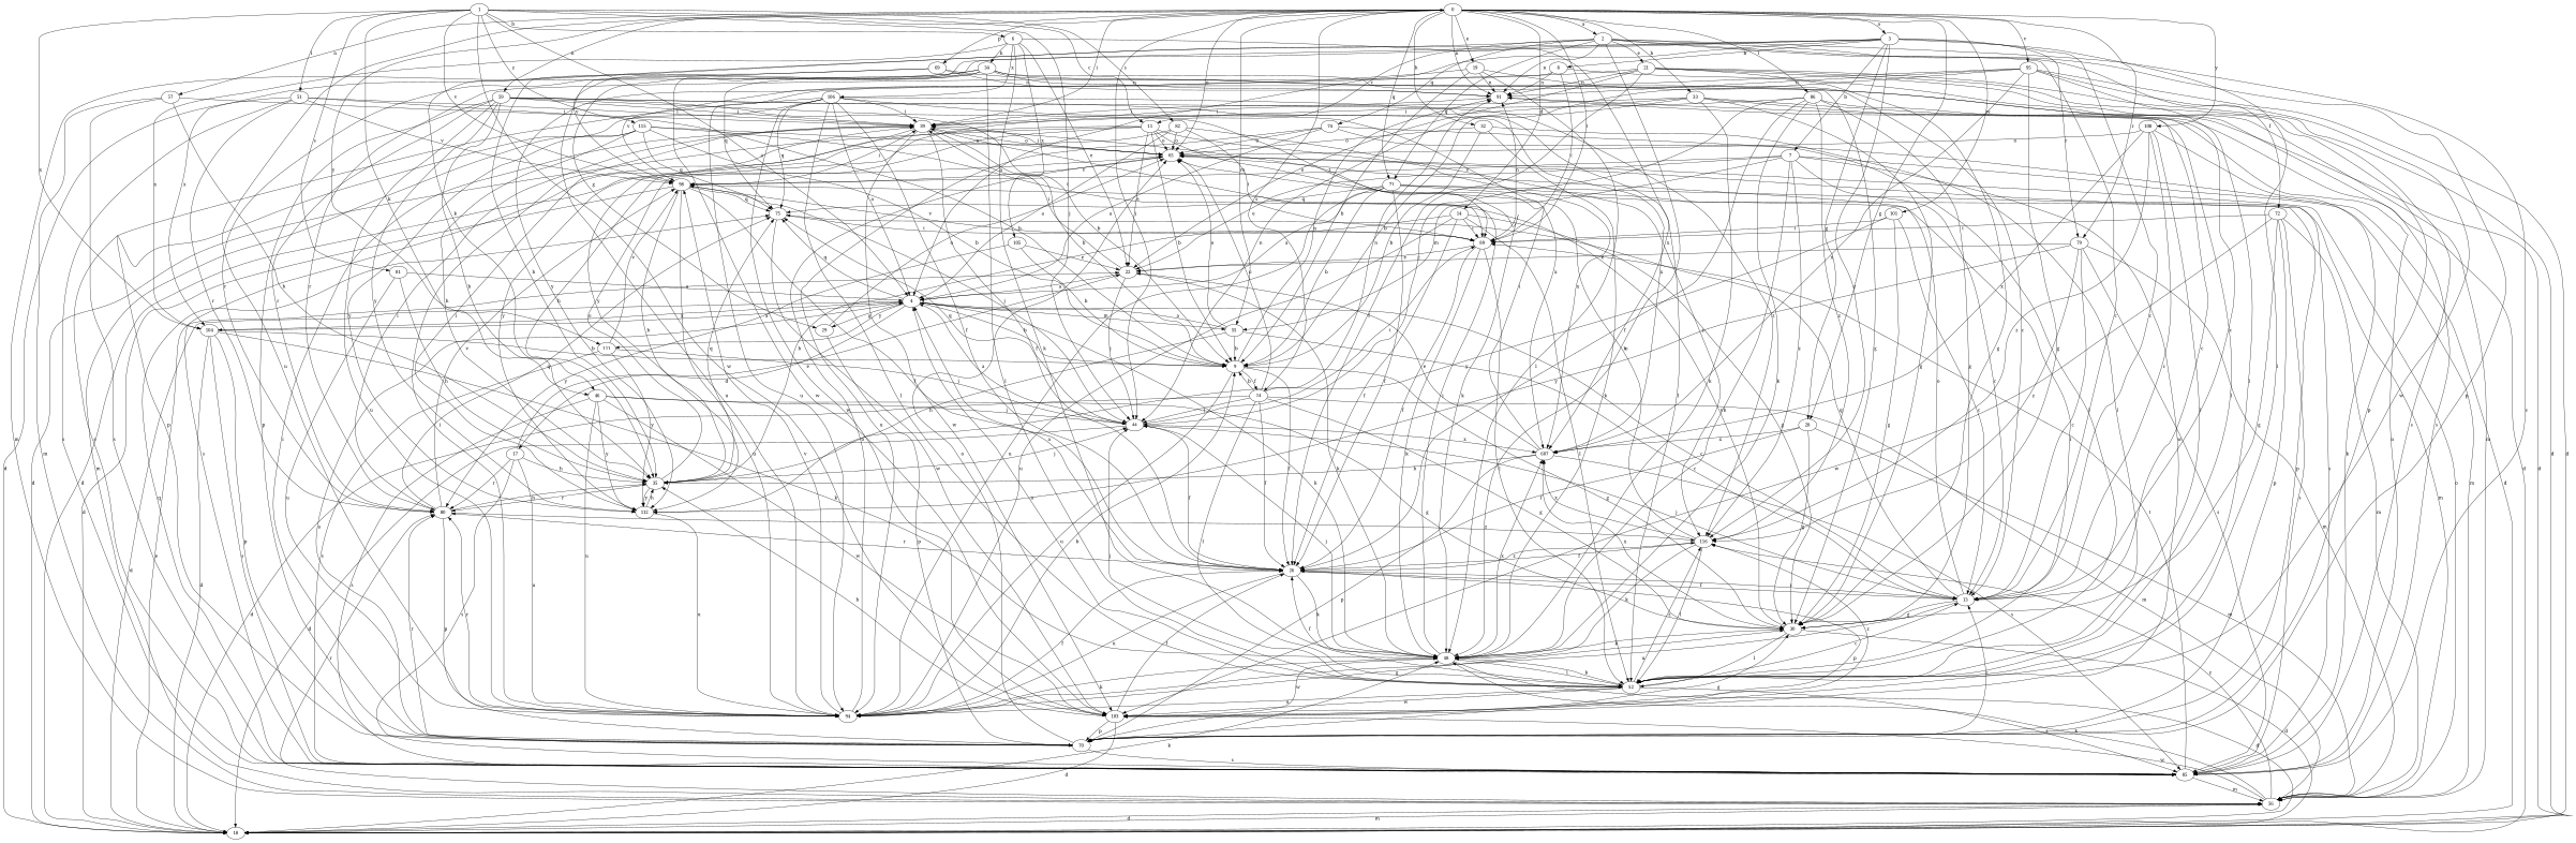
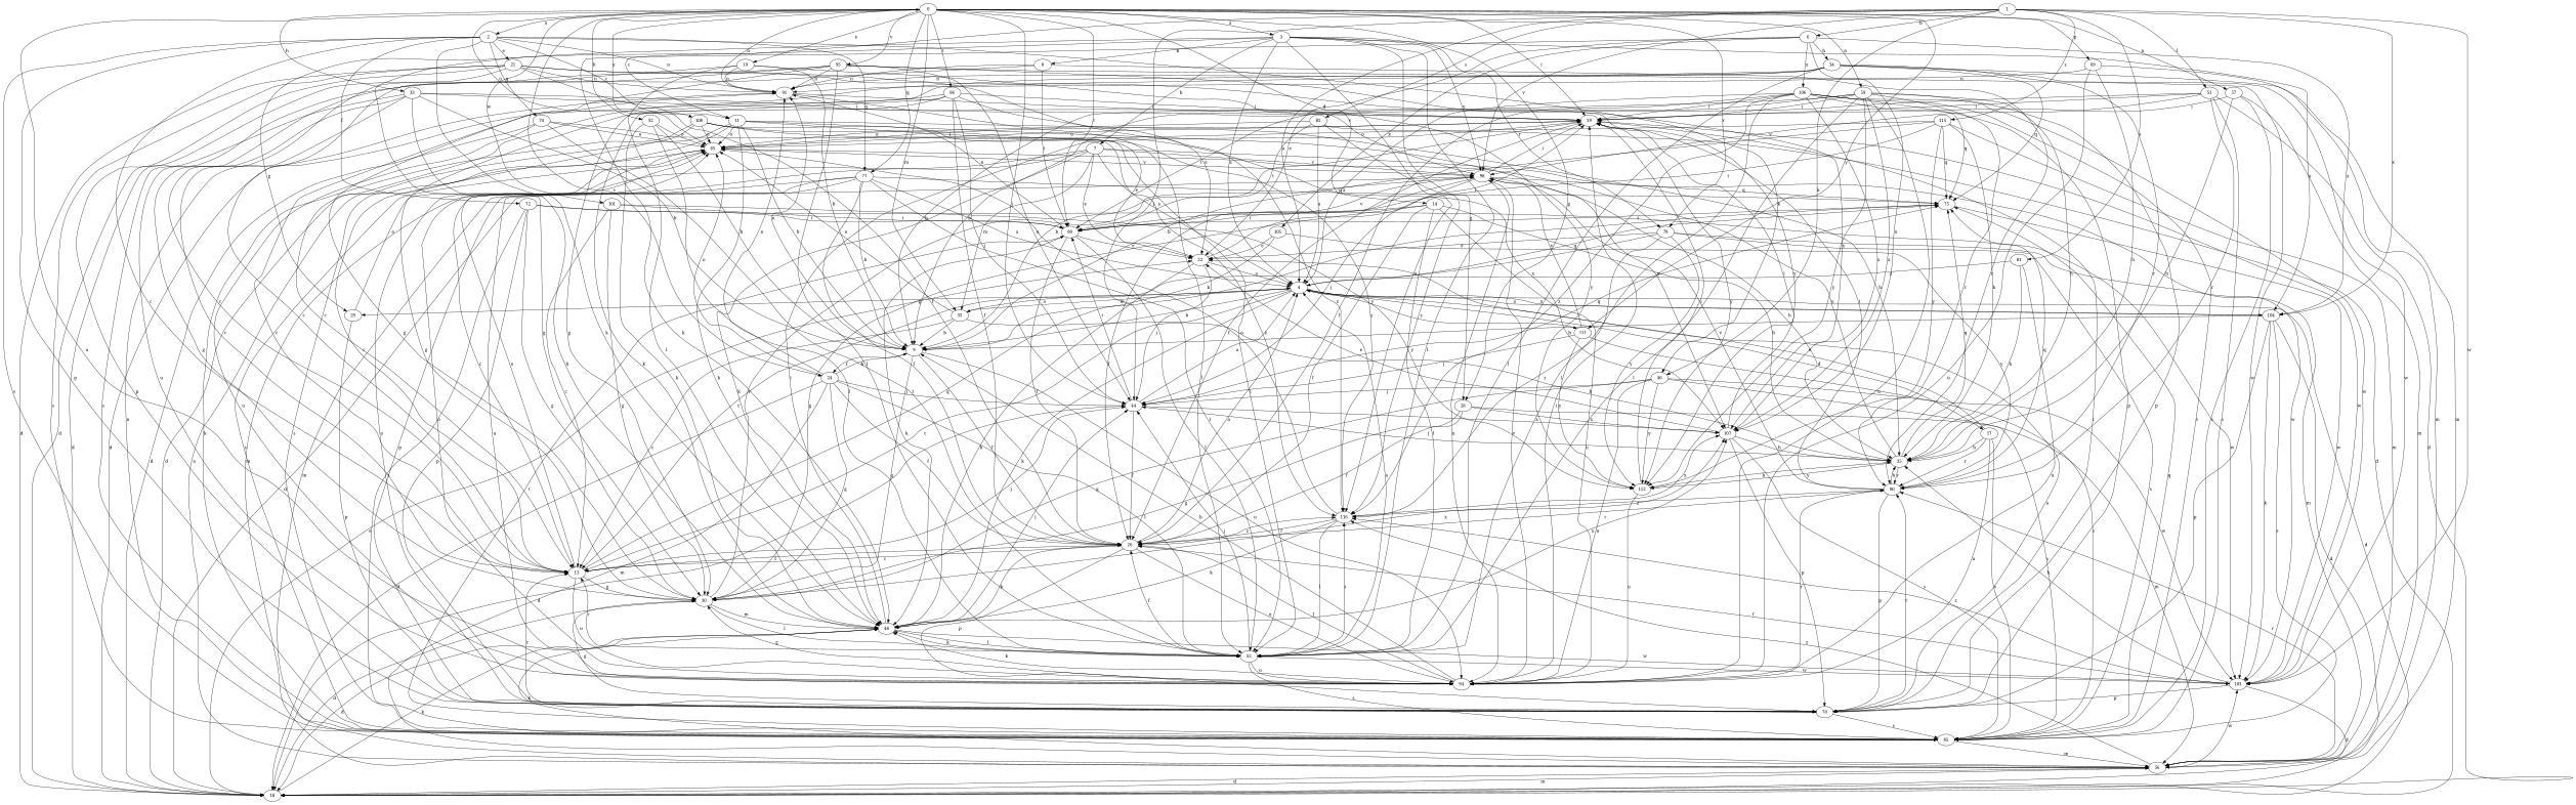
  strict digraph {
    fontname="Noto Serif"
    node [fontname="Noto Serif"]
    edge [fontname="Noto Serif"]
    0
    2
    3
    14
    19
    24
    28
    32
    33
    39
    44
    55
    57
    59
    n15 [label=91]
    65
    69
    71
    79
    86
    89
    95
    101
    108
    111
    11
    46
    13
    21
    48
    70
    72
    74
    85
    4
    98
    104
    7
    8
    29
    52
    116
    94
    26
    30
    35
    9
    18
    56
-   107 [label=607]
+   107
    112
    103
    75
    80
    22
    1
    6
    51
    81
    82
    115
    17
    34
    105
    106
    0 -> 2 [label=a]
    0 -> 3 [label=a]
    0 -> 14 [label=d]
    0 -> 19 [label=e]
    0 -> 24 [label=s]
    0 -> 28 [label=g]
    0 -> 32 [label=h]
    0 -> 33 [label=h]
    0 -> 39 [label=i]
    0 -> 44 [label=j]
    0 -> 55 [label=m]
    0 -> 57 [label=n]
    0 -> 59 [label=n]
    0 -> n15 [label=n]
    0 -> 65 [label=o]
    0 -> 69 [label=p]
    0 -> 71 [label=q]
    0 -> 79 [label=r]
    0 -> 86 [label=t]
    0 -> 89 [label=t]
    0 -> 95 [label=v]
    0 -> 101 [label=w]
    0 -> 108 [label=y]
    0 -> 111 [label=y]
    2 -> n15 [label=n]
    2 -> 71 [label=q]
    2 -> 11 [label=c]
    2 -> 46 [label=k]
    2 -> 13 [label=c]
    2 -> 21 [label=e]
    2 -> 48 [label=k]
    2 -> 70 [label=p]
    2 -> 72 [label=f]
    2 -> 74 [label=q]
    2 -> 85 [label=s]
    3 -> 28 [label=g]
    3 -> 79 [label=r]
    3 -> 13 [label=c]
    3 -> 4 [label=a]
    3 -> 98 [label=v]
    3 -> 104 [label=x]
    3 -> 7 [label=b]
    3 -> 8 [label=b]
    3 -> 29 [label=g]
    3 -> 52 [label=l]
    3 -> 116 [label=z]
    14 -> 89 [label=t]
    14 -> 52 [label=l]
    14 -> 94 [label=u]
    14 -> 26 [label=f]
    14 -> 30 [label=g]
    14 -> 35 [label=h]
    19 -> n15 [label=n]
    19 -> 13 [label=c]
    19 -> 48 [label=l]
    19 -> 98 [label=v]
    19 -> 9 [label=b]
    24 -> 44 [label=j]
    24 -> n15 [label=n]
    24 -> 65 [label=o]
    24 -> 52 [label=l]
    24 -> 26 [label=f]
    24 -> 30 [label=g]
    24 -> 9 [label=b]
    24 -> 18 [label=d]
    24 -> 56 [label=m]
    28 -> 26 [label=f]
    28 -> 30 [label=g]
    28 -> 56 [label=m]
    28 -> 107 [label=x]
    32 -> 65 [label=o]
    32 -> 48 [label=k]
    32 -> 52 [label=l]
    32 -> 9 [label=b]
    33 -> 39 [label=i]
    33 -> 13 [label=c]
    33 -> 48 [label=k]
    33 -> 30 [label=g]
    33 -> 9 [label=b]
    33 -> 18 [label=d]
    33 -> 112 [label=y]
    39 -> 65 [label=o]
    39 -> 26 [label=f]
    39 -> 9 [label=b]
    39 -> 112 [label=y]
    39 -> 103 [label=w]
    44 -> 89 [label=t]
    44 -> 4 [label=a]
    44 -> 26 [label=f]
    44 -> 18 [label=d]
    44 -> 107 [label=x]
    44 -> 75 [label=q]
    55 -> 65 [label=o]
    55 -> 13 [label=c]
    55 -> 4 [label=a]
    55 -> 35 [label=h]
    55 -> 9 [label=b]
    57 -> 39 [label=i]
    57 -> 85 [label=s]
    57 -> 35 [label=h]
    57 -> 56 [label=m]
    59 -> 39 [label=i]
    59 -> 89 [label=t]
    59 -> 70 [label=p]
    59 -> 52 [label=l]
    59 -> 94 [label=u]
    59 -> 35 [label=h]
    59 -> 9 [label=b]
    59 -> 107 [label=x]
    59 -> 112 [label=y]
    59 -> 80 [label=r]
    n15 -> 39 [label=i]
+   n15 -> 13 [label=c]
    n15 -> 52 [label=l]
    65 -> 39 [label=i]
    65 -> 85 [label=s]
    65 -> 98 [label=v]
    69 -> n15 [label=n]
    69 -> 94 [label=u]
    69 -> 35 [label=h]
    69 -> 56 [label=m]
    71 -> 70 [label=p]
    71 -> 4 [label=a]
    71 -> 52 [label=l]
    71 -> 94 [label=u]
    71 -> 26 [label=f]
    71 -> 9 [label=b]
    71 -> 56 [label=m]
    71 -> 75 [label=q]
    79 -> 13 [label=c]
    79 -> 85 [label=s]
    79 -> 116 [label=z]
    79 -> 56 [label=m]
    79 -> 112 [label=y]
    79 -> 22 [label=e]
    86 -> 39 [label=i]
    86 -> 44 [label=j]
    86 -> 48 [label=k]
    86 -> 116 [label=z]
    86 -> 26 [label=f]
    86 -> 30 [label=g]
    86 -> 18 [label=d]
    89 -> n15 [label=n]
    89 -> 48 [label=k]
    89 -> 98 [label=v]
    89 -> 52 [label=l]
    89 -> 26 [label=f]
    89 -> 22 [label=e]
    95 -> 44 [label=n]
    95 -> n15 [label=n]
    95 -> 52 [label=l]
    95 -> 94 [label=u]
    95 -> 30 [label=g]
    95 -> 18 [label=d]
    95 -> 107 [label=x]
    95 -> 103 [label=w]
    101 -> 89 [label=t]
    101 -> 13 [label=c]
    101 -> 30 [label=g]
    101 -> 112 [label=y]
    108 -> 65 [label=o]
    108 -> 13 [label=c]
    108 -> 85 [label=k]
    108 -> 52 [label=l]
    108 -> 116 [label=z]
    108 -> 107 [label=x]
    111 -> 44 [label=j]
    111 -> 85 [label=s]
    111 -> 98 [label=v]
    111 -> 112 [label=y]
    11 -> 65 [label=o]
    11 -> 48 [label=k]
    11 -> 85 [label=s]
    11 -> 35 [label=h]
    11 -> 9 [label=b]
    11 -> 18 [label=d]
    11 -> 107 [label=x]
    11 -> 22 [label=e]
    46 -> 44 [label=j]
    46 -> 85 [label=s]
    46 -> 94 [label=u]
    46 -> 30 [label=g]
    46 -> 112 [label=y]
    46 -> 103 [label=w]
    13 -> 44 [label=j]
    13 -> 65 [label=o]
    13 -> 94 [label=u]
    13 -> 26 [label=f]
    13 -> 30 [label=g]
    13 -> 75 [label=q]
    21 -> n15 [label=n]
    21 -> 70 [label=p]
    21 -> 85 [label=s]
    21 -> 26 [label=f]
    21 -> 30 [label=g]
    21 -> 18 [label=d]
    21 -> 112 [label=y]
    21 -> 22 [label=e]
    48 -> 39 [label=i]
    48 -> 44 [label=j]
    48 -> 52 [label=l]
    48 -> 18 [label=d]
    48 -> 107 [label=x]
    48 -> 103 [label=w]
    70 -> 39 [label=i]
    70 -> 65 [label=o]
    70 -> 13 [label=c]
    70 -> 85 [label=s]
    70 -> 4 [label=a]
    70 -> 30 [label=g]
    70 -> 80 [label=r]
    72 -> 89 [label=t]
    72 -> 70 [label=p]
    72 -> 85 [label=s]
    72 -> 30 [label=g]
-   72 -> 56 [label=m]
    72 -> 103 [label=w]
    74 -> 65 [label=o]
    74 -> 4 [label=a]
    74 -> 52 [label=l]
    74 -> 94 [label=u]
    74 -> 18 [label=d]
    85 -> n15 [label=n]
    85 -> 89 [label=t]
    85 -> 56 [label=m]
    85 -> 75 [label=q]
    4 -> 55 [label=m]
    4 -> 111 [label=y]
    4 -> 13 [label=c]
    4 -> 48 [label=k]
    4 -> 104 [label=x]
    4 -> 29 [label=g]
    4 -> 9 [label=b]
    4 -> 18 [label=d]
    4 -> 75 [label=q]
    4 -> 17 [label=d]
    98 -> 39 [label=i]
    98 -> 44 [label=j]
    98 -> 94 [label=u]
    98 -> 26 [label=f]
    98 -> 35 [label=h]
    98 -> 18 [label=d]
    98 -> 75 [label=q]
-   104 -> 48 [label=k]
+   104 -> 103 [label=k]
    104 -> 70 [label=p]
    104 -> 85 [label=s]
    104 -> 4 [label=a]
    104 -> 9 [label=b]
    104 -> 18 [label=d]
    7 -> 55 [label=m]
    7 -> 13 [label=c]
    7 -> 48 [label=k]
    7 -> 98 [label=v]
    7 -> 116 [label=z]
    7 -> 56 [label=m]
    7 -> 103 [label=w]
    7 -> 22 [label=e]
    8 -> n15 [label=n]
    8 -> 89 [label=t]
    8 -> 85 [label=s]
    8 -> 80 [label=r]
    29 -> 65 [label=o]
    29 -> 70 [label=p]
    52 -> 44 [label=j]
    52 -> 13 [label=c]
    52 -> 48 [label=k]
    52 -> 85 [label=s]
    52 -> 4 [label=a]
    52 -> 116 [label=z]
    52 -> 94 [label=u]
    52 -> 26 [label=f]
    52 -> 103 [label=w]
    116 -> 65 [label=o]
    116 -> 48 [label=k]
    116 -> 52 [label=l]
    116 -> 26 [label=f]
    116 -> 107 [label=x]
    94 -> 0 [label=u]
    94 -> 39 [label=i]
    94 -> 65 [label=o]
    94 -> 48 [label=k]
    94 -> 98 [label=v]
    94 -> 26 [label=f]
    94 -> 30 [label=g]
    94 -> 9 [label=b]
    94 -> 80 [label=r]
    26 -> 13 [label=c]
    26 -> 48 [label=k]
    26 -> 70 [label=p]
    26 -> 4 [label=a]
    26 -> 116 [label=z]
    26 -> 94 [label=u]
    26 -> 80 [label=r]
-   30 -> 48 [label=k]
+   30 -> 48 [label=m]
    30 -> 98 [label=v]
    30 -> 52 [label=l]
    30 -> 18 [label=d]
    30 -> 107 [label=x]
    35 -> 44 [label=j]
    35 -> 65 [label=o]
    35 -> 112 [label=y]
    35 -> 75 [label=q]
    35 -> 80 [label=r]
    9 -> 24 [label=f]
    9 -> n15 [label=n]
    9 -> 94 [label=u]
    9 -> 26 [label=f]
    9 -> 30 [label=g]
    18 -> 48 [label=k]
    18 -> 56 [label=m]
    18 -> 22 [label=e]
    56 -> 65 [label=o]
    56 -> 48 [label=k]
    56 -> 116 [label=z]
    56 -> 18 [label=d]
    56 -> 103 [label=w]
    56 -> 80 [label=r]
    107 -> 39 [label=i]
    107 -> 70 [label=p]
    107 -> 85 [label=s]
    107 -> 35 [label=h]
    107 -> 22 [label=e]
    112 -> 39 [label=i]
    112 -> 94 [label=u]
    112 -> 35 [label=h]
    103 -> 70 [label=p]
    103 -> 116 [label=z]
    103 -> 26 [label=f]
    103 -> 35 [label=h]
    103 -> 18 [label=d]
    75 -> 89 [label=t]
    75 -> 103 [label=w]
    80 -> 39 [label=i]
    80 -> 70 [label=p]
    80 -> 98 [label=v]
    80 -> 116 [label=z]
    80 -> 35 [label=h]
    80 -> 75 [label=q]
    22 -> 39 [label=i]
    22 -> 44 [label=j]
    22 -> 48 [label=k]
    22 -> 4 [label=a]
    1 -> 44 [label=j]
    1 -> 11 [label=c]
    1 -> 46 [label=k]
    1 -> 4 [label=a]
    1 -> 98 [label=v]
    1 -> 104 [label=x]
    1 -> 103 [label=w]
    1 -> 6 [label=b]
    1 -> 51 [label=l]
    1 -> 81 [label=s]
    1 -> 82 [label=s]
    1 -> 115 [label=z]
    6 -> 48 [label=k]
    6 -> 104 [label=x]
    6 -> 107 [label=x]
    6 -> 22 [label=e]
    6 -> 34 [label=h]
    6 -> 105 [label=x]
    6 -> 106 [label=x]
    51 -> 39 [label=i]
    51 -> 85 [label=s]
    51 -> 98 [label=v]
    51 -> 9 [label=b]
    51 -> 18 [label=d]
    51 -> 80 [label=r]
    81 -> 4 [label=a]
    81 -> 94 [label=u]
    81 -> 35 [label=h]
    82 -> 65 [label=o]
    82 -> 89 [label=t]
    82 -> 4 [label=a]
    82 -> 116 [label=z]
    82 -> 18 [label=d]
    115 -> 65 [label=o]
    115 -> 89 [label=t]
    115 -> 35 [label=h]
    115 -> 9 [label=b]
    115 -> 56 [label=m]
    115 -> 112 [label=y]
    115 -> 75 [label=q]
    17 -> 85 [label=s]
    17 -> 94 [label=u]
    17 -> 35 [label=h]
    17 -> 80 [label=r]
    17 -> 22 [label=e]
    34 -> n15 [label=n]
    34 -> 13 [label=c]
    34 -> 52 [label=l]
    34 -> 30 [label=g]
    34 -> 56 [label=m]
    34 -> 103 [label=w]
    34 -> 75 [label=q]
    34 -> 80 [label=r]
    105 -> 9 [label=b]
    105 -> 80 [label=y]
    105 -> 22 [label=e]
    106 -> 39 [label=i]
    106 -> 70 [label=p]
    106 -> 85 [label=s]
    106 -> 4 [label=a]
    106 -> 52 [label=l]
    106 -> 116 [label=z]
    106 -> 26 [label=f]
    106 -> 107 [label=x]
    106 -> 103 [label=w]
    106 -> 75 [label=q]
  }
